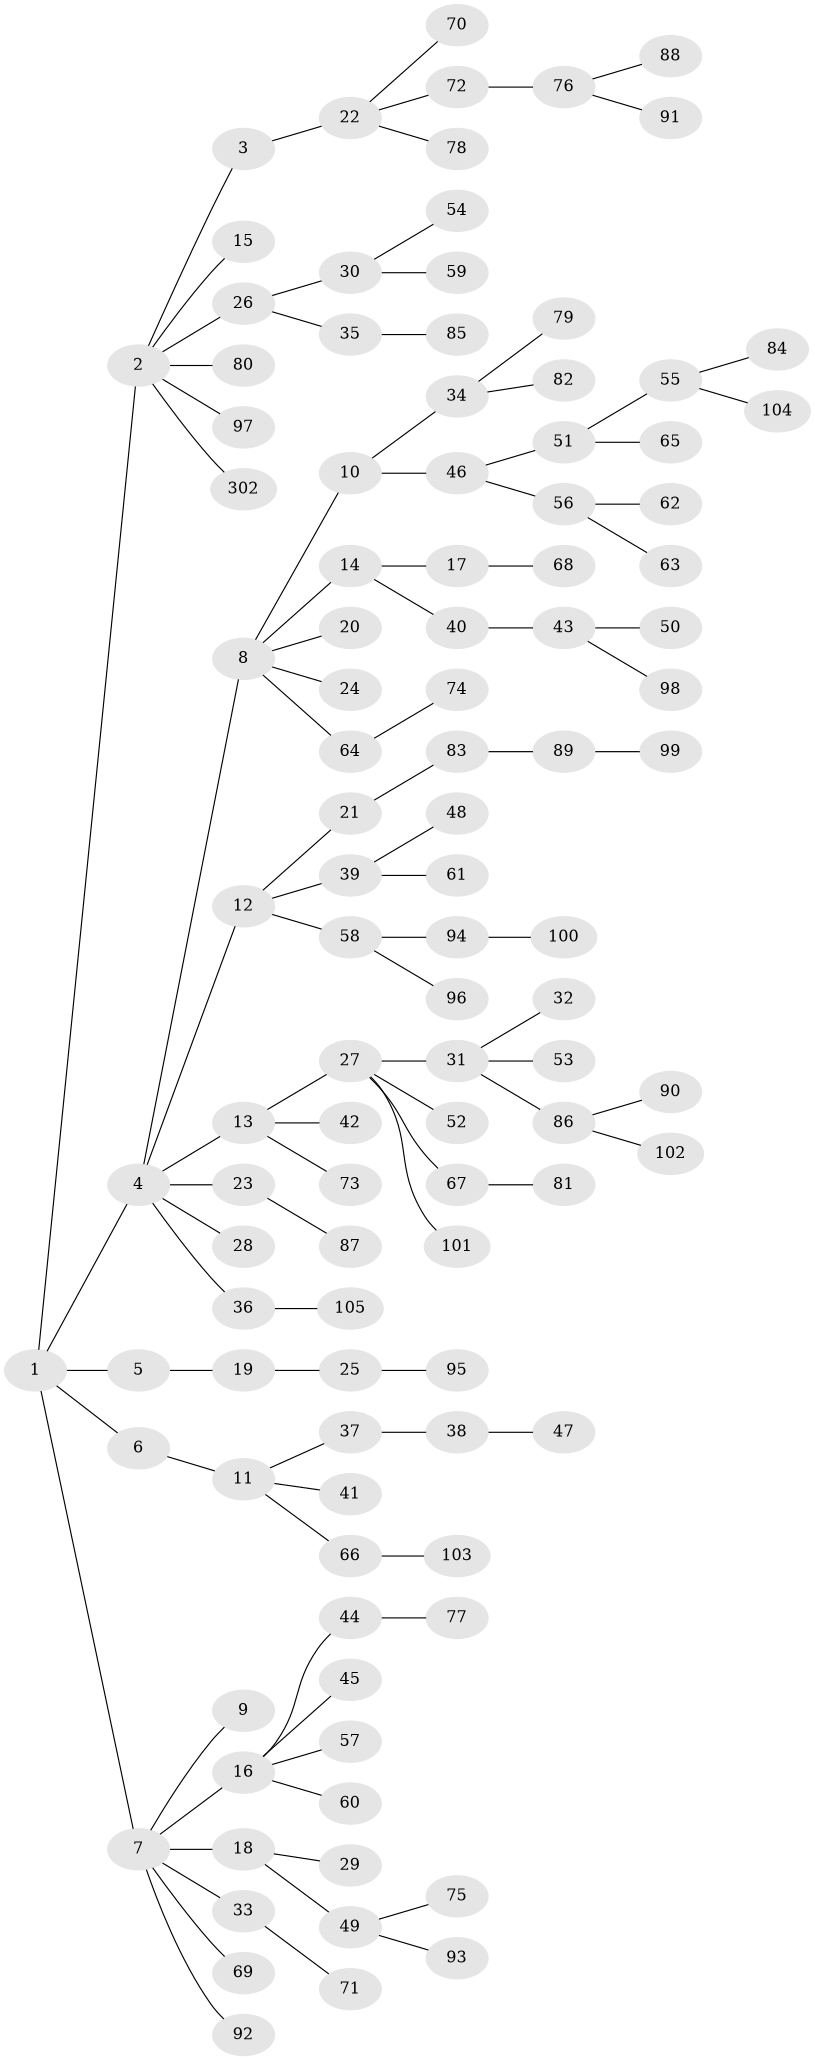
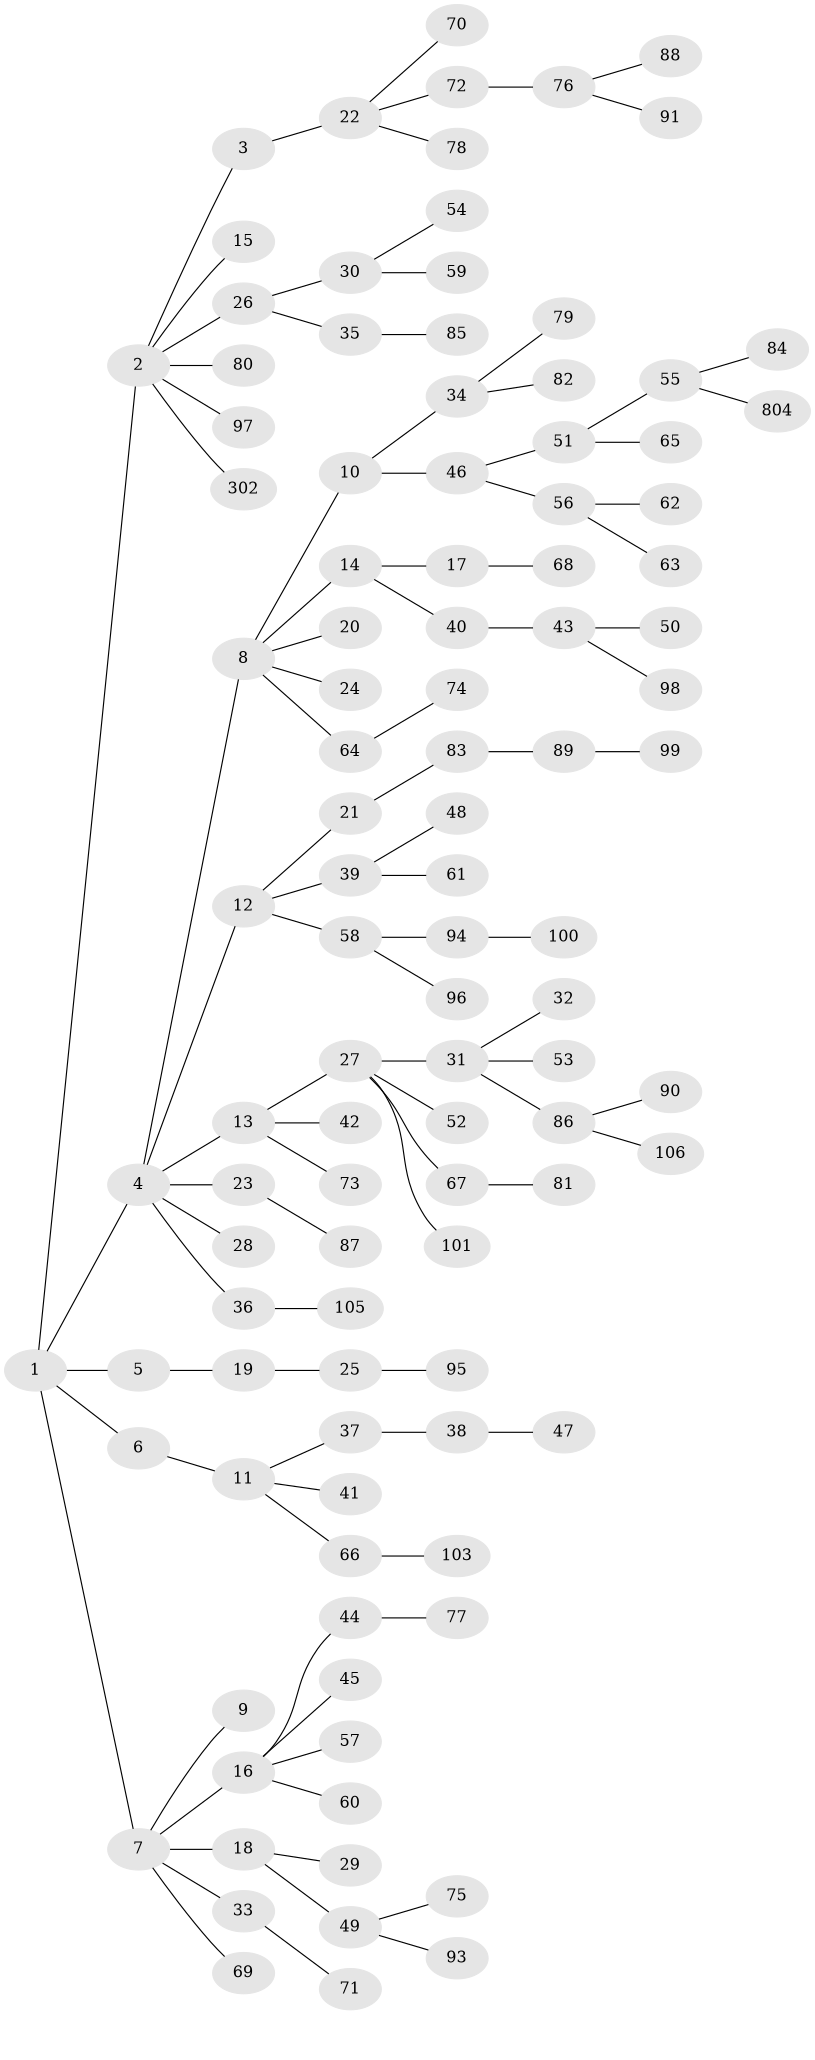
  graph {
    rankdir=LR
    node [color=gray90 style=filled]
    1
    2
    4
    5
    6
    7
    3
    15
    26
    80
    97
    n12 [label=302]
    8
    12
    13
    23
    28
    36
    19
    11
    9
    16
    18
    33
    69
-   92
    22
    30
    35
    70
    72
    78
    10
    14
    20
    24
    64
    21
    39
    58
    27
    42
    73
    87
    105
    25
    37
    41
    66
    44
    45
    57
    60
    29
    49
    71
    34
    46
    17
    40
    74
    79
    82
    51
    56
    38
    103
    83
    48
    61
    94
    96
    31
    52
    67
    101
    68
    43
    77
    75
    93
    95
    89
    76
    54
    59
    85
    32
    53
    86
    81
    90
-   106 [label=102]
+   106
    47
    50
    98
    55
    65
    62
    63
    84
-   104
+   104 [label=804]
    100
    88
    91
    99
    1 -- 2
    1 -- 4
    1 -- 5
    1 -- 6
    1 -- 7
    2 -- 3
    2 -- 15
    2 -- 26
    2 -- 80
    2 -- 97
    2 -- n12
    4 -- 8
    4 -- 12
    4 -- 13
    4 -- 23
    4 -- 28
    4 -- 36
    5 -- 19
    6 -- 11
    7 -- 9
    7 -- 16
    7 -- 18
    7 -- 33
    7 -- 69
-   7 -- 92
    3 -- 22
    26 -- 30
    26 -- 35
    8 -- 10
    8 -- 14
    8 -- 20
    8 -- 24
    8 -- 64
    12 -- 21
    12 -- 39
    12 -- 58
    13 -- 27
    13 -- 42
    13 -- 73
    23 -- 87
    36 -- 105
    19 -- 25
    11 -- 37
    11 -- 41
    11 -- 66
    16 -- 44
    16 -- 45
    16 -- 57
    16 -- 60
    18 -- 29
    18 -- 49
    33 -- 71
    22 -- 70
    22 -- 72
    22 -- 78
    30 -- 54
    30 -- 59
    35 -- 85
    72 -- 76
    10 -- 34
    10 -- 46
    14 -- 17
    14 -- 40
    64 -- 74
    21 -- 83
    39 -- 48
    39 -- 61
    58 -- 94
    58 -- 96
    27 -- 31
    27 -- 52
    27 -- 67
    27 -- 101
    25 -- 95
    37 -- 38
    66 -- 103
    44 -- 77
    49 -- 75
    49 -- 93
    34 -- 79
    34 -- 82
    46 -- 51
    46 -- 56
    17 -- 68
    40 -- 43
    51 -- 55
    51 -- 65
    56 -- 62
    56 -- 63
    38 -- 47
    83 -- 89
    94 -- 100
    31 -- 32
    31 -- 53
    31 -- 86
    67 -- 81
    43 -- 50
    43 -- 98
    89 -- 99
    76 -- 88
    76 -- 91
    86 -- 90
    86 -- 106
    55 -- 84
    55 -- 104
  }
